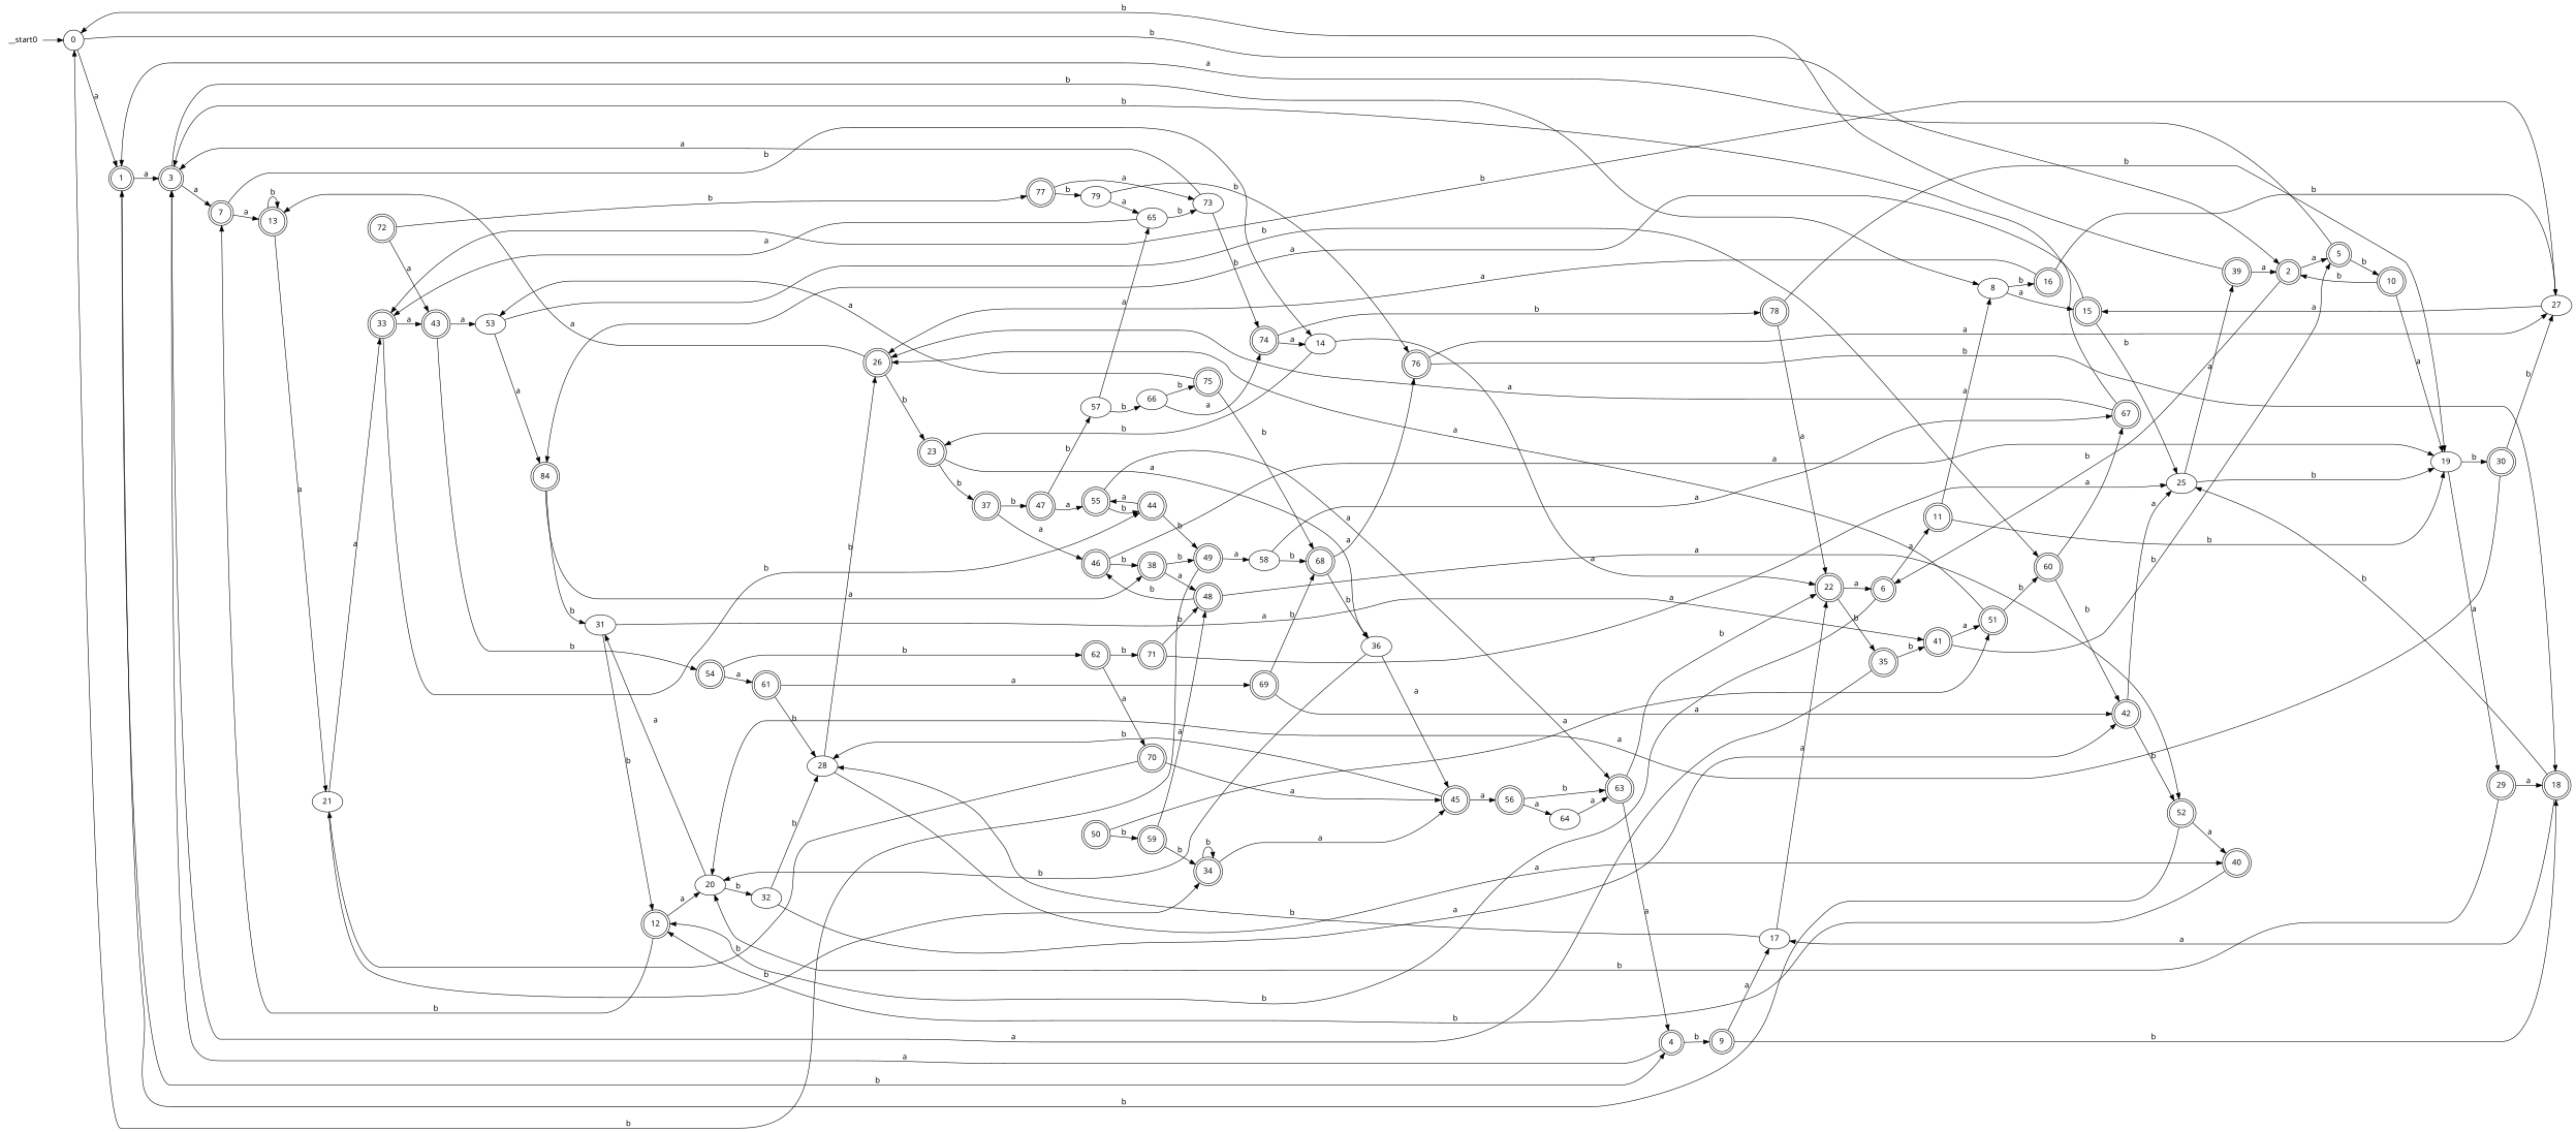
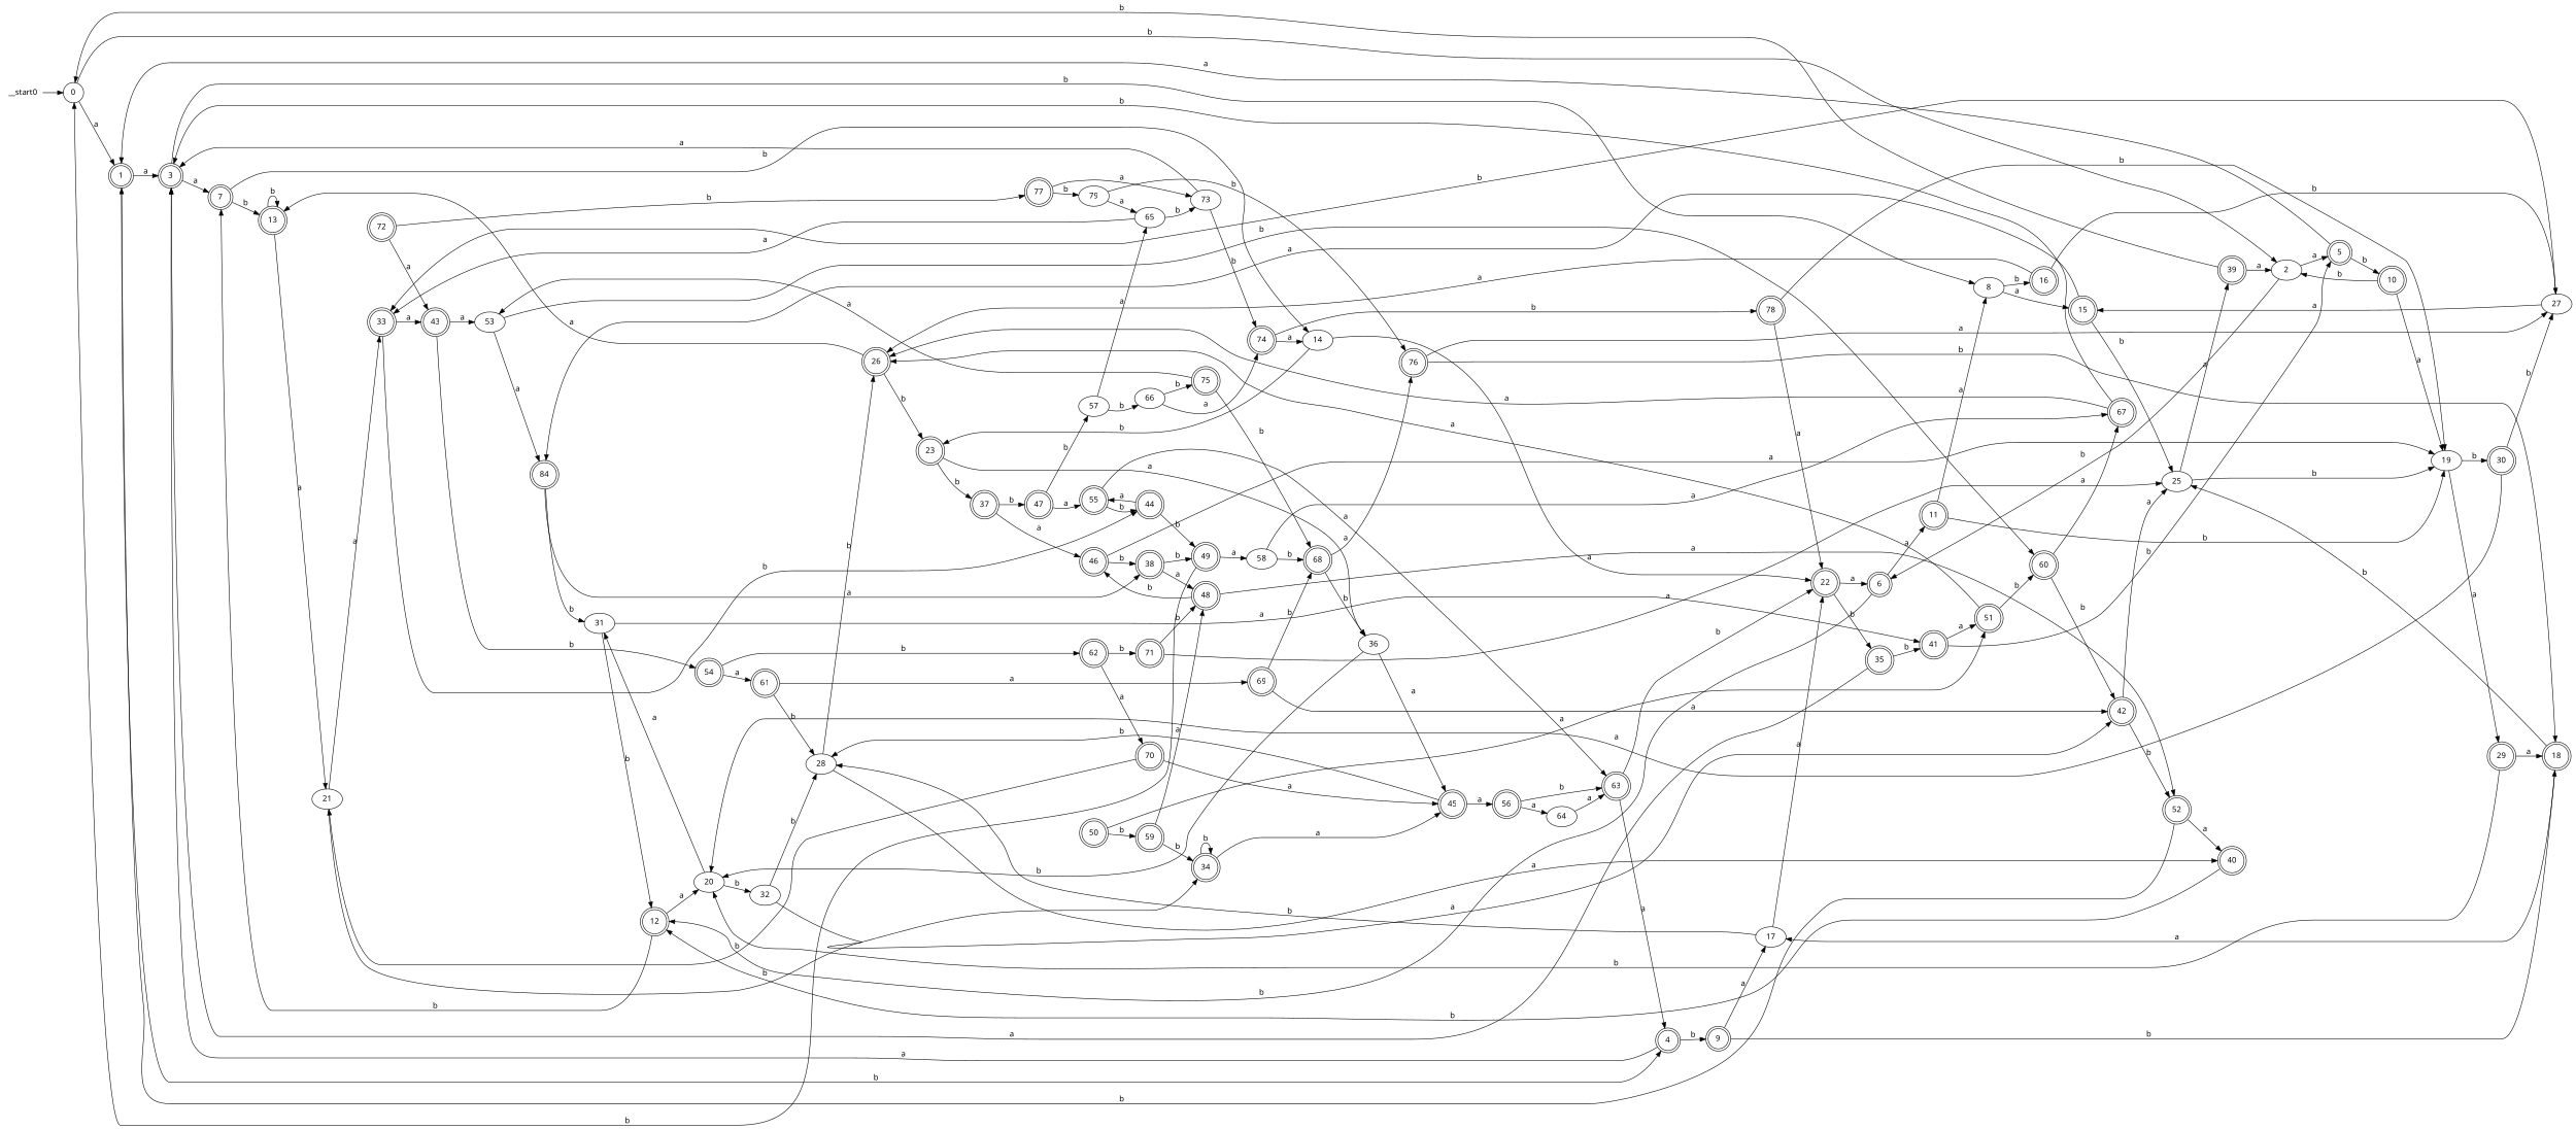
  digraph {
    fontname="Noto Sans"
    rankdir=LR
    node [fontname="Noto Sans" shape=doublecircle]
    edge [fontname="Noto Sans"]
    __start0 [shape=none]
    0 [shape=circle]
    1
-   2
+   2 [shape=ellipse]
    3
    4
    5
    6
    7
    8 [shape=""]
    9
    10
    11
    12
    13
    14 [shape=""]
    15
    16
    17 [shape=""]
    18
    19 [shape=""]
    20 [shape=""]
    21 [shape=""]
    22
    23
    n26 [label=84]
    25 [shape=""]
    26
    27 [shape=""]
    28 [shape=""]
    29
    30
    31 [shape=""]
    32 [shape=""]
    33
    34
    35
    36 [shape=""]
    37
    38
    39
    40
    41
    42
    43
    44
    45
    46
    47
    48
    49
    51
    52
    53 [shape=""]
    54
    55
    56
    57 [shape=""]
    58 [shape=""]
    50
    59
    60
    61
    62
    63
    64 [shape=""]
    65 [shape=""]
    66 [shape=""]
    67
    68
    69
    70
    71
    73 [shape=""]
    74
    75
    76
    72
    77
    78
    79 [shape=""]
    __start0 -> 0
    0 -> 1 [label=a]
    0 -> 2 [label=b]
    1 -> 3 [label=a]
    1 -> 4 [label=b]
    2 -> 5 [label=a]
    2 -> 6 [label=b]
    3 -> 7 [label=a]
    3 -> 8 [label=b]
    4 -> 3 [label=a]
    4 -> 9 [label=b]
    5 -> 1 [label=a]
    5 -> 10 [label=b]
    6 -> 11 [label=a]
    6 -> 12 [label=b]
-   7 -> 13 [label=a]
+   7 -> 13 [label=b]
    7 -> 14 [label=b]
    8 -> 15 [label=a]
    8 -> 16 [label=b]
    9 -> 17 [label=a]
    9 -> 18 [label=b]
    10 -> 2 [label=b]
    10 -> 19 [label=a]
    11 -> 8 [label=a]
    11 -> 19 [label=b]
    12 -> 7 [label=b]
    12 -> 20 [label=a]
    13 -> 13 [label=b]
    13 -> 21 [label=a]
    14 -> 22 [label=a]
    14 -> 23 [label=b]
    15 -> n26 [label=a]
    15 -> 25 [label=b]
    16 -> 26 [label=a]
    16 -> 27 [label=b]
    17 -> 22 [label=a]
    17 -> 28 [label=b]
    18 -> 17 [label=a]
    18 -> 25 [label=b]
    19 -> 29 [label=a]
    19 -> 30 [label=b]
    20 -> 31 [label=a]
    20 -> 32 [label=b]
    21 -> 33 [label=a]
    21 -> 34 [label=b]
    22 -> 6 [label=a]
    22 -> 35 [label=b]
    23 -> 36 [label=a]
    23 -> 37 [label=b]
    n26 -> 31 [label=b]
    n26 -> 38 [label=a]
    25 -> 19 [label=b]
    25 -> 39 [label=a]
    26 -> 13 [label=a]
    26 -> 23 [label=b]
    27 -> 15 [label=a]
    27 -> 33 [label=b]
    28 -> 26 [label=b]
    28 -> 40 [label=a]
    29 -> 18 [label=a]
    29 -> 20 [label=b]
    30 -> 20 [label=a]
    30 -> 27 [label=b]
    31 -> 12 [label=b]
    31 -> 41 [label=a]
    32 -> 28 [label=b]
    32 -> 42 [label=a]
    33 -> 43 [label=a]
    33 -> 44 [label=b]
    34 -> 34 [label=b]
    34 -> 45 [label=a]
    35 -> 3 [label=a]
    35 -> 41 [label=b]
    36 -> 20 [label=b]
    36 -> 45 [label=a]
    37 -> 46 [label=a]
    37 -> 47 [label=b]
    38 -> 48 [label=a]
    38 -> 49 [label=b]
    39 -> 0 [label=b]
    39 -> 2 [label=a]
    40 -> 12 [label=b]
    41 -> 5 [label=b]
    41 -> 51 [label=a]
    42 -> 25 [label=a]
    42 -> 52 [label=b]
    43 -> 53 [label=a]
    43 -> 54 [label=b]
    44 -> 49 [label=b]
    44 -> 55 [label=a]
    45 -> 28 [label=b]
    45 -> 56 [label=a]
    46 -> 19 [label=a]
    46 -> 38 [label=b]
    47 -> 55 [label=a]
    47 -> 57 [label=b]
    48 -> 46 [label=b]
    48 -> 52 [label=a]
    49 -> 0 [label=b]
    49 -> 58 [label=a]
    51 -> 26 [label=a]
    51 -> 60 [label=b]
    52 -> 1 [label=b]
    52 -> 40 [label=a]
    53 -> n26 [label=a]
    53 -> 60 [label=b]
    54 -> 61 [label=a]
    54 -> 62 [label=b]
    55 -> 44 [label=b]
    55 -> 63 [label=a]
    56 -> 63 [label=b]
    56 -> 64 [label=a]
    57 -> 65 [label=a]
    57 -> 66 [label=b]
    58 -> 67 [label=a]
    58 -> 68 [label=b]
    50 -> 51 [label=a]
    50 -> 59 [label=b]
    59 -> 34 [label=b]
    59 -> 48 [label=a]
    60 -> 42 [label=b]
    60 -> 67 [label=a]
    61 -> 28 [label=b]
    61 -> 69 [label=a]
    62 -> 70 [label=a]
    62 -> 71 [label=b]
    63 -> 4 [label=a]
    63 -> 22 [label=b]
    64 -> 63 [label=a]
    65 -> 33 [label=a]
    65 -> 73 [label=b]
    66 -> 74 [label=a]
    66 -> 75 [label=b]
    67 -> 3 [label=b]
    67 -> 26 [label=a]
    68 -> 36 [label=b]
    68 -> 76 [label=a]
    69 -> 42 [label=a]
    69 -> 68 [label=b]
    70 -> 21 [label=b]
    70 -> 45 [label=a]
    71 -> 25 [label=a]
    71 -> 48 [label=b]
    73 -> 3 [label=a]
    73 -> 74 [label=b]
    74 -> 14 [label=a]
    74 -> 78 [label=b]
    75 -> 53 [label=a]
    75 -> 68 [label=b]
    76 -> 18 [label=b]
    76 -> 27 [label=a]
    72 -> 43 [label=a]
    72 -> 77 [label=b]
    77 -> 73 [label=a]
    77 -> 79 [label=b]
    78 -> 19 [label=b]
    78 -> 22 [label=a]
    79 -> 65 [label=a]
    79 -> 76 [label=b]
  }
